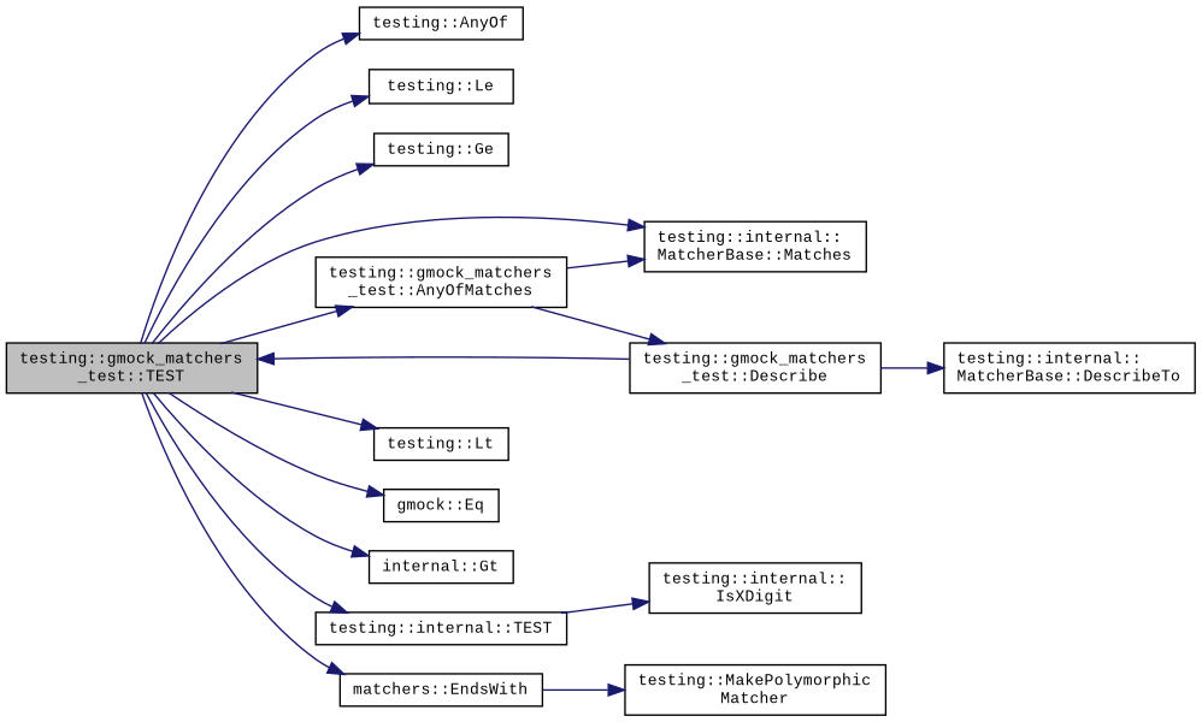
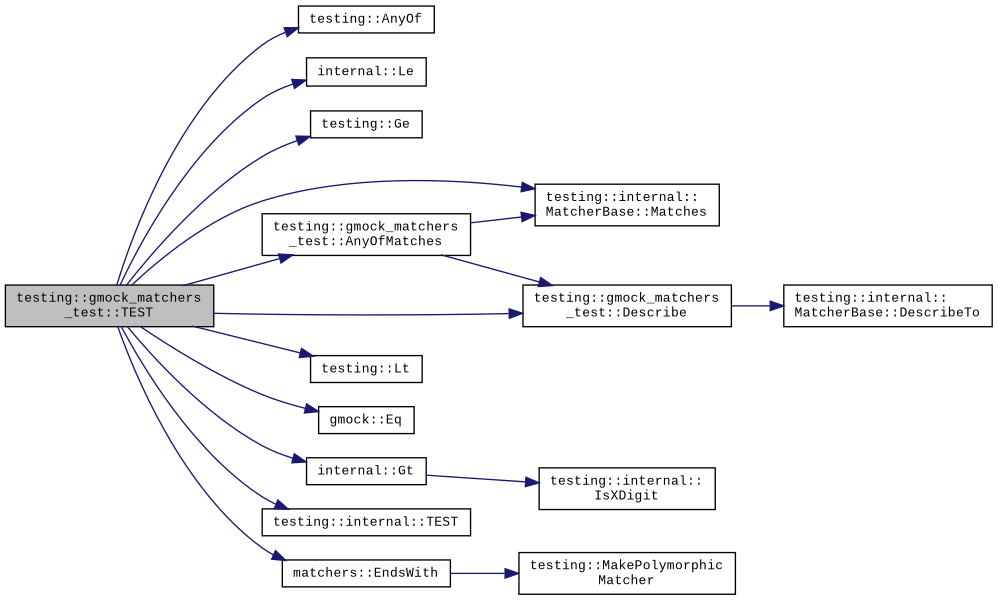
  digraph {
    fontname="Liberation Mono"
    rankdir=LR
    node [color=black fillcolor=white fontname="Liberation Mono" fontsize=10 shape=record style=filled]
    edge [color=midnightblue fontname="Liberation Mono" fontsize=10 labelfontname=Helvetica labelfontsize=10 style=solid]
    n1 [fillcolor=grey75 fontcolor=black height=0.2 label="testing::gmock_matchers\l_test::TEST" width=0.4]
    n2 [height=0.2 label="testing::AnyOf" width=0.4]
-   n3 [height=0.2 label="testing::Le" width=0.4]
+   n3 [height=0.2 label="internal::Le" width=0.4]
    n4 [height=0.2 label="testing::Ge" width=0.4]
    n5 [height=0.2 label="testing::internal::\lMatcherBase::Matches" width=0.4]
    n6 [height=0.2 label="testing::Lt" width=0.4]
    n7 [height=0.2 label="gmock::Eq" width=0.4]
    n8 [height=0.2 label="internal::Gt" width=0.4]
    n9 [height=0.2 label="testing::gmock_matchers\l_test::AnyOfMatches" width=0.4]
    n10 [height=0.2 label="testing::gmock_matchers\l_test::Describe" width=0.4]
    n11 [height=0.2 label="testing::internal::TEST" width=0.4]
    n12 [height=0.2 label="matchers::EndsWith" width=0.4]
    n13 [height=0.2 label="testing::internal::\lMatcherBase::DescribeTo" width=0.4]
    n14 [height=0.2 label="testing::internal::\lIsXDigit" width=0.4]
    n15 [height=0.2 label="testing::MakePolymorphic\lMatcher" width=0.4]
    n1 -> n2
    n1 -> n3
    n1 -> n4
    n1 -> n5
    n1 -> n6
    n1 -> n7
    n1 -> n8
    n1 -> n9
-   n10 -> n1
+   n1 -> n10
    n1 -> n11
    n1 -> n12
    n9 -> n5
    n9 -> n10
    n10 -> n13
-   n11 -> n14
+   n8 -> n14
    n12 -> n15
  }
